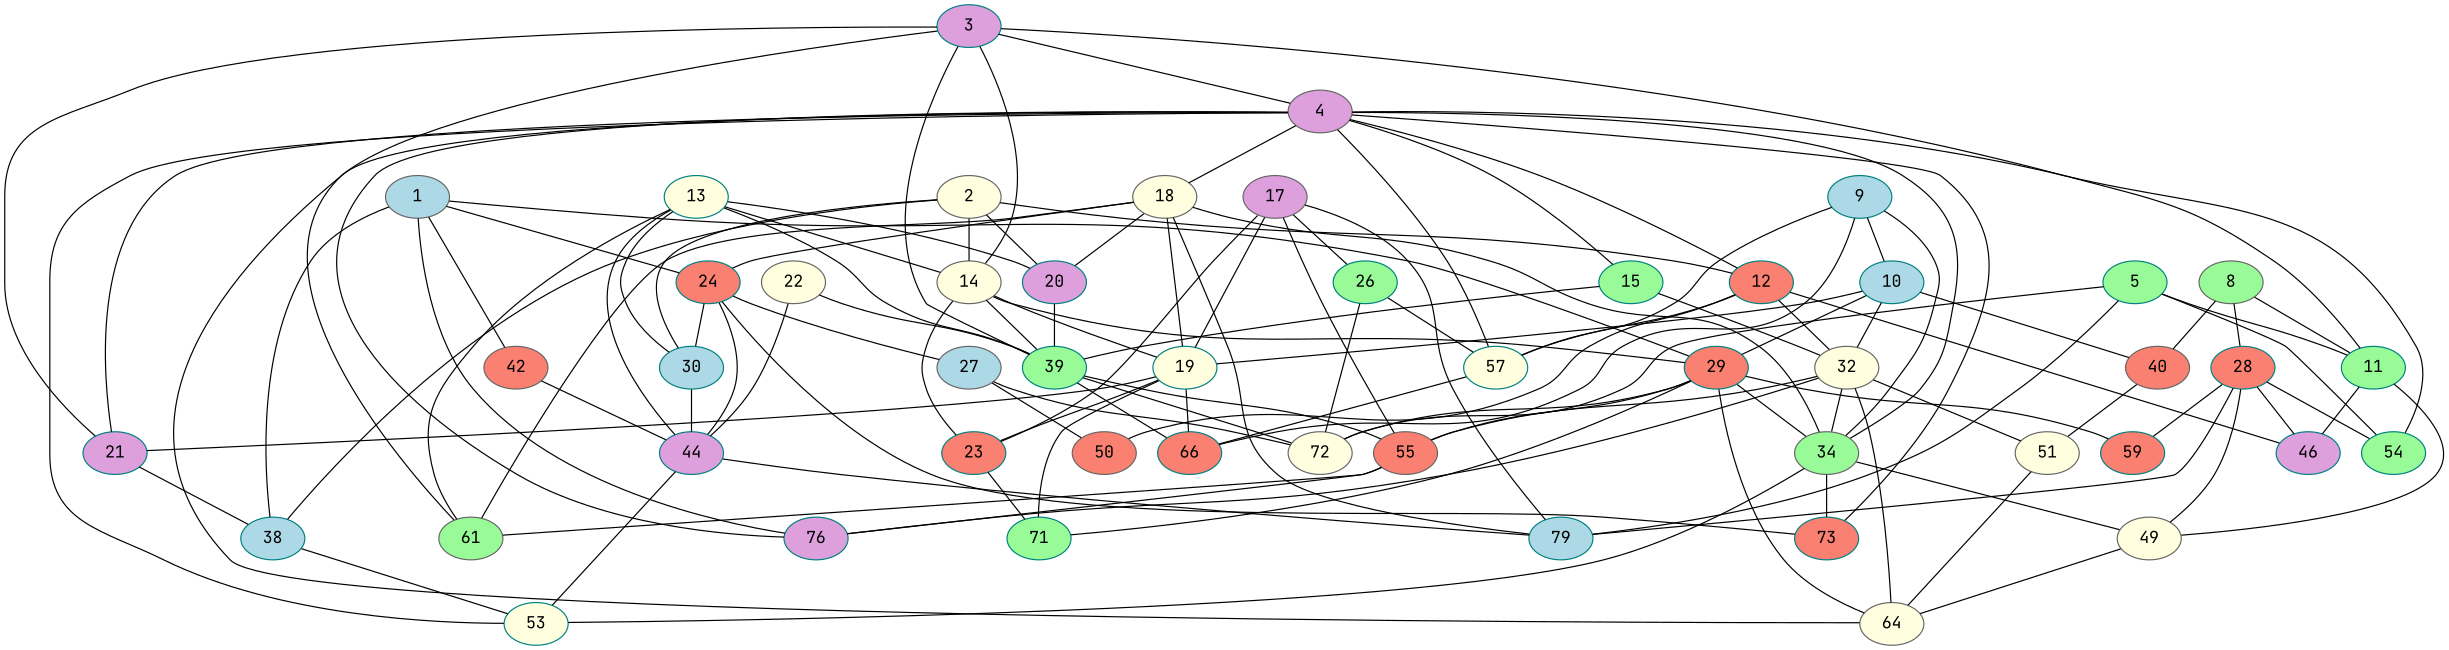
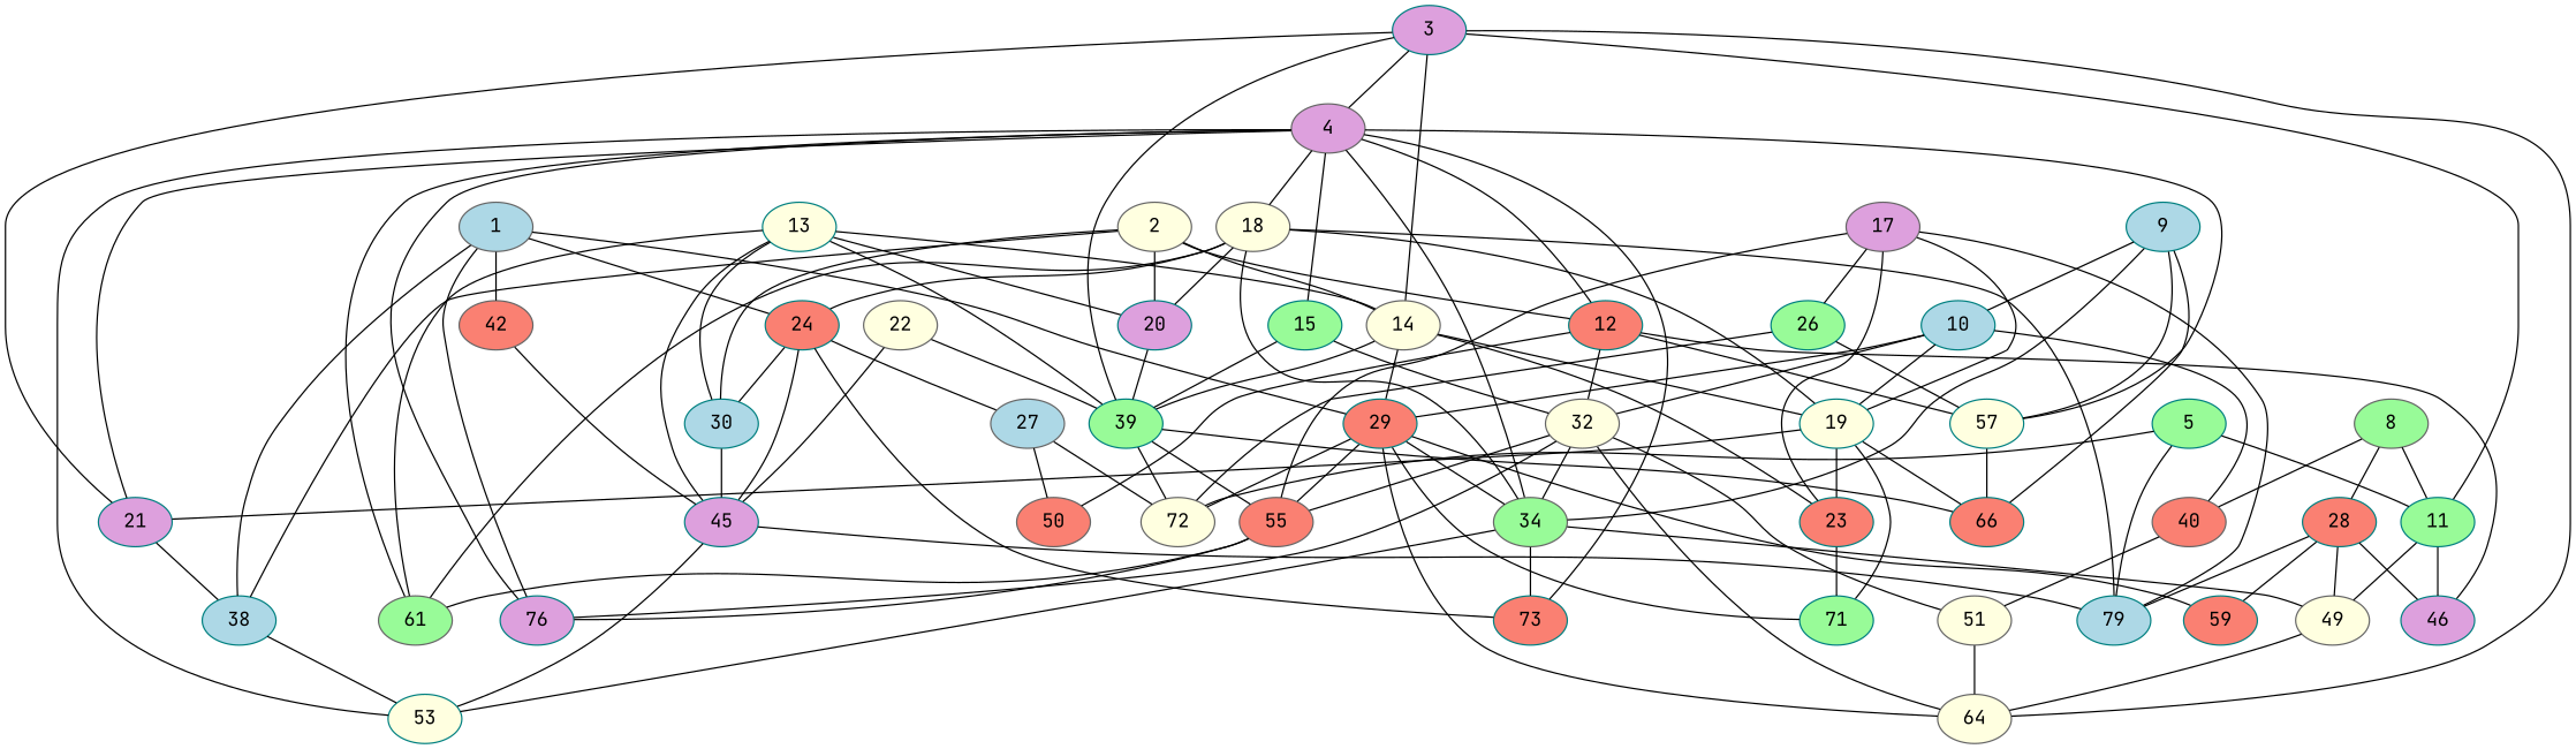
  graph {
    fontname="JetBrains Mono"
    node [color=teal fillcolor=lightyellow fontname="JetBrains Mono" style=filled]
    edge [fontname="JetBrains Mono"]
    1 [color=gray40 fillcolor=lightblue super="+7"]
    24 [fillcolor=salmon super="+36"]
    29 [fillcolor=salmon super="+62"]
    38 [fillcolor=lightblue]
    42 [color=gray40 fillcolor=salmon]
    76 [fillcolor=plum]
    30 [fillcolor=lightblue]
    73 [fillcolor=salmon]
-   44 [fillcolor=plum super="+67"]
+   44 [fillcolor=plum super="+67" label=45]
    27 [color=gray40 fillcolor=lightblue super="+33"]
    64 [color=gray40]
    34 [color=gray40 fillcolor=palegreen super="+45"]
    72 [color=gray40 super="+80"]
    n14 [color=gray40 fillcolor=salmon label=55 super="+60"]
    71 [fillcolor=palegreen]
    59 [fillcolor=salmon]
    53 [super="+74"]
    2 [color=gray40 super="+69"]
    12 [fillcolor=salmon super="+48"]
    14 [color=gray40 super="+37"]
    20 [fillcolor=plum super="+77"]
    57 [super="+78"]
    32 [color=gray40 super="+43"]
    46 [fillcolor=plum]
    50 [color=gray40 fillcolor=salmon]
    39 [fillcolor=palegreen super="+81"]
    19 [super="+41"]
    23 [fillcolor=salmon]
    3 [fillcolor=plum super="+6"]
    4 [color=gray40 fillcolor=plum super="+35"]
    11 [fillcolor=palegreen super="+52"]
    21 [fillcolor=plum super="+58"]
    15 [fillcolor=palegreen]
    18 [color=gray40 super="+31"]
-   54 [fillcolor=palegreen super="+68"]
    61 [color=gray40 fillcolor=palegreen]
    49 [color=gray40 super="+63"]
    66 [fillcolor=salmon]
    79 [fillcolor=lightblue]
    5 [fillcolor=palegreen]
    8 [color=gray40 fillcolor=palegreen]
    28 [fillcolor=salmon super="+55"]
    40 [color=gray40 fillcolor=salmon super="+47"]
    51 [color=gray40]
    9 [fillcolor=lightblue super="+75"]
    10 [fillcolor=lightblue super="+16"]
    13 [super="+25"]
    17 [color=gray40 fillcolor=plum super="+65"]
    26 [fillcolor=palegreen super="+70"]
    22 [color=gray40]
    1 -- 24
    1 -- 29
    1 -- 38
    1 -- 42
    1 -- 76
    24 -- 30
    24 -- 73
    24 -- 44
    24 -- 27
    29 -- 64
    29 -- 34
    29 -- 72
    29 -- n14
    29 -- 71
    29 -- 59
    38 -- 53
    42 -- 44
    30 -- 44
    44 -- 53
    44 -- 79
    27 -- 72
    27 -- 50
    34 -- 73
    34 -- 53
    34 -- 49
    n14 -- 76
    n14 -- 61
    2 -- 38
    2 -- 30
    2 -- 12
    2 -- 14
    2 -- 20
    12 -- 57
    12 -- 32
    12 -- 46
    12 -- 50
    14 -- 29
    14 -- 39
    14 -- 19
    14 -- 23
    20 -- 39
    57 -- 66
    32 -- 76
    32 -- 64
    32 -- 34
    32 -- n14
    32 -- 51
    39 -- 72
    39 -- n14
    39 -- 66
    19 -- 71
    19 -- 23
    19 -- 21
    19 -- 66
    23 -- 71
    3 -- 64
    3 -- 14
    3 -- 39
    3 -- 4
    3 -- 11
    3 -- 21
    4 -- 76
    4 -- 73
    4 -- 34
    4 -- 53
    4 -- 12
    4 -- 57
    4 -- 21
    4 -- 15
    4 -- 18
-   4 -- 54
    4 -- 61
    11 -- 46
    11 -- 49
    21 -- 38
    15 -- 32
    15 -- 39
    18 -- 24
    18 -- 34
    18 -- 20
    18 -- 19
    18 -- 61
    18 -- 79
    49 -- 64
    5 -- 72
    5 -- 11
-   5 -- 54
    5 -- 79
    8 -- 11
    8 -- 28
    8 -- 40 [weight=2]
    28 -- 59
    28 -- 46
-   28 -- 54
    28 -- 49
    28 -- 79
    40 -- 51
    51 -- 64
    9 -- 34
    9 -- 57
    9 -- 66
    9 -- 10
    10 -- 29
    10 -- 32
    10 -- 19
    10 -- 40
    13 -- 30
    13 -- 44
    13 -- 14
    13 -- 20
    13 -- 39
    13 -- 61
    17 -- n14
    17 -- 19
    17 -- 23 [weight=2]
    17 -- 79
    17 -- 26
    26 -- 72
    26 -- 57
    22 -- 44
    22 -- 39
  }
